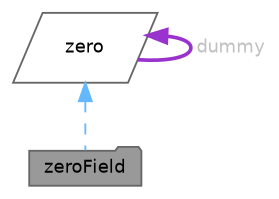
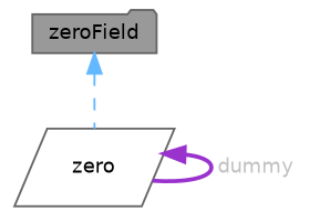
  digraph {
    node [color=gray40 fontname=Helvetica fontsize=10 style=filled]
    edge [dir=back fontname=Helvetica fontsize=10 labelfontname=Helvetica labelfontsize=10]
    n1 [fillcolor=grey60 fontcolor=black height=0.2 label=zeroField shape=folder width=0.4]
    n2 [fillcolor=white height=0.2 label=zero shape=parallelogram width=0.4]
-   n2 -> n1 [color=steelblue1 style=dashed]
+   n1 -> n2 [color=steelblue1 style=dashed]
    n2 -> n2 [color=darkorchid3 fontcolor=grey label=" dummy" style=bold]
  }
